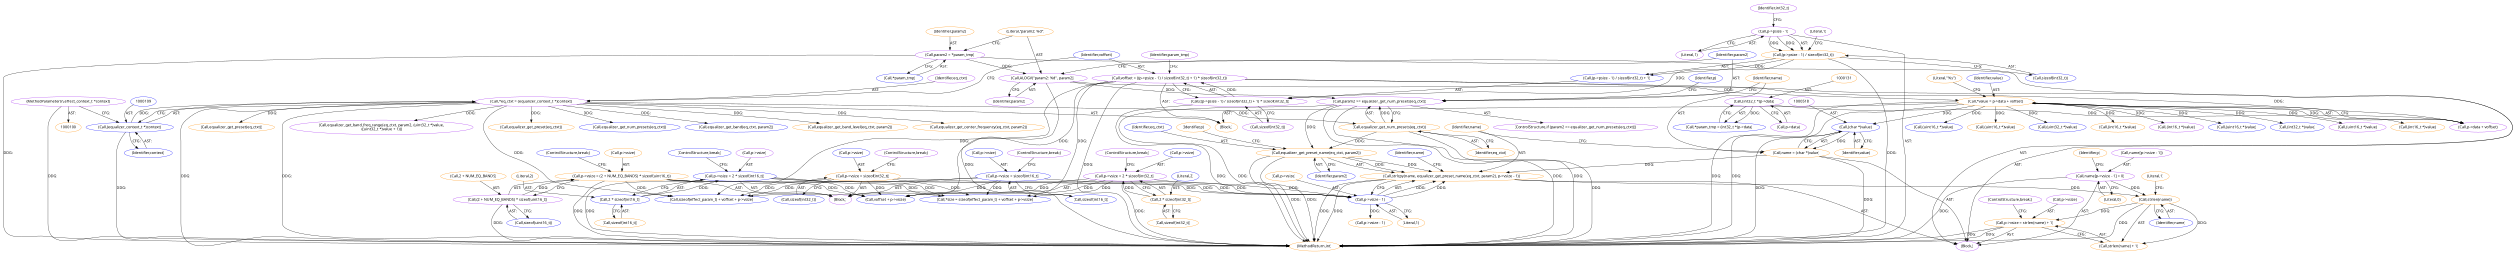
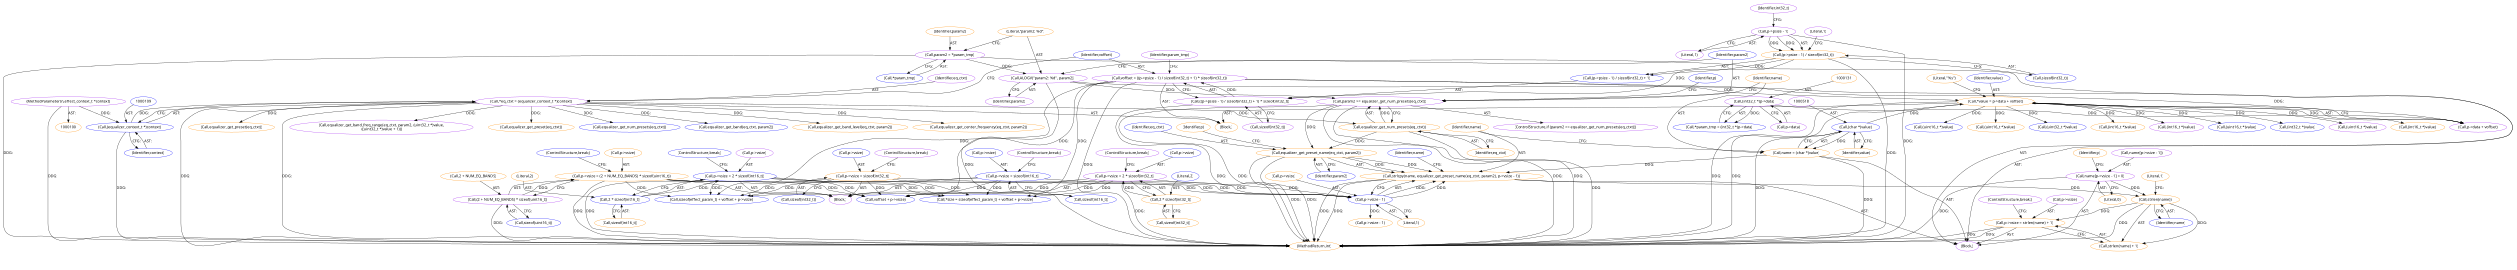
  digraph {
    fontname="Noto Sans"
    node [color=darkorange fontname="Noto Sans"]
    edge [fontname="Noto Sans"]
    n1 [label="(Call,p->vsize = strlen(name) + 1)"]
    n2 [label="(MethodReturn,int)"]
    n3 [color=purple label="(Block,)"]
    n4 [label="(Call,strlen(name) + 1)"]
    n5 [label="(Call,strlen(name))"]
    n6 [color=blue label="(Identifier,name)"]
    n7 [color=purple label="(Call,name[p->vsize - 1] = 0)"]
    n8 [label="(Literal,0)"]
    n9 [label="(Call,strlcpy(name, equalizer_get_preset_name(eq_ctxt, param2), p->vsize - 1))"]
    n10 [color=blue label="(Call,p->vsize - 1)"]
    n11 [label="(Literal,1)"]
    n12 [label="(Call,p->vsize - 1)"]
    n13 [label="(Call,name = (char *)value)"]
    n14 [color=blue label="(Call,(char *)value)"]
    n15 [label="(Identifier,value)"]
    n16 [label="(Call,*value = p->data + voffset)"]
    n17 [color=blue label="(Call,(uint16_t *)value)"]
    n18 [label="(Call,(uint16_t *)value)"]
    n19 [color=blue label="(Call,(uint32_t *)value)"]
    n20 [label="(Call,(int16_t *)value)"]
    n21 [label="(Block,)"]
    n22 [color=purple label="(Call,(int16_t *)value)"]
    n23 [color=blue label="(Call,(uint16_t *)value)"]
    n24 [color=blue label="(Call,(int32_t *)value)"]
    n25 [color=purple label="(Call,(uint16_t *)value)"]
    n26 [label="(Call,(int16_t *)value)"]
    n27 [color=purple label="(Call,p->data + voffset)"]
    n28 [color=purple label="(Call,(int32_t *)p->data)"]
    n29 [color=blue label="(Call,*param_tmp = (int32_t *)p->data)"]
    n30 [color=purple label="(Call,p->data)"]
    n31 [color=purple label="(Call,voffset = ((p->psize - 1) / sizeof(int32_t) + 1) * sizeof(int32_t))"]
    n32 [color=purple label="(Call,((p->psize - 1) / sizeof(int32_t) + 1) * sizeof(int32_t))"]
    n33 [color=blue label="(Call,voffset + p->vsize)"]
    n34 [color=blue label="(Call,sizeof(effect_param_t) + voffset + p->vsize)"]
    n35 [color=blue label="(Call,*size = sizeof(effect_param_t) + voffset + p->vsize)"]
    n36 [color=purple label="(Call,sizeof(int32_t))"]
    n37 [label="(Call,(p->psize - 1) / sizeof(int32_t))"]
    n38 [color=blue label="(Call,(p->psize - 1) / sizeof(int32_t) + 1)"]
    n39 [color=blue label="(Call,sizeof(int32_t))"]
    n40 [color=purple label="(Call,p->psize - 1)"]
    n41 [color=purple label="(Literal,1)"]
    n42 [label="(Call,equalizer_get_preset_name(eq_ctxt, param2))"]
    n43 [color=blue label="(Identifier,param2)"]
    n44 [label="(Call,equalizer_get_num_presets(eq_ctxt))"]
    n45 [color=purple label="(Call,param2 >= equalizer_get_num_presets(eq_ctxt))"]
    n46 [label="(Identifier,eq_ctxt)"]
    n47 [color=purple label="(ControlStructure,if (param2 >= equalizer_get_num_presets(eq_ctxt)))"]
    n48 [color=purple label="(Call,*eq_ctxt = (equalizer_context_t *)context)"]
    n49 [color=blue label="(Call,(equalizer_context_t *)context)"]
    n50 [color=purple label="(Call,equalizer_get_band_freq_range(eq_ctxt, param2, (uint32_t *)value,\n ((uint32_t *)value + 1)))"]
    n51 [label="(Call,equalizer_get_preset(eq_ctxt))"]
    n52 [color=blue label="(Call,equalizer_get_num_presets(eq_ctxt))"]
    n53 [color=blue label="(Call,equalizer_get_band(eq_ctxt, param2))"]
    n54 [label="(Call,equalizer_get_band_level(eq_ctxt, param2))"]
    n55 [label="(Call,equalizer_get_center_frequency(eq_ctxt, param2))"]
    n56 [label="(Call,equalizer_get_preset(eq_ctxt))"]
    n57 [color=blue label="(Identifier,context)"]
    n58 [color=purple label="(MethodParameterIn,effect_context_t *context)"]
    1000100
    n60 [color=purple label="(Call,ALOGV(\"param2: %d\", param2))"]
    n61 [color=purple label="(Identifier,param2)"]
    n62 [color=purple label="(Call,param2 = *param_tmp)"]
    n63 [color=blue label="(Call,*param_tmp)"]
    n64 [color=blue label="(Call,p->vsize = sizeof(int16_t))"]
    n65 [color=blue label="(Call,sizeof(int16_t))"]
    n66 [color=purple label="(Block,)"]
    n67 [color=purple label="(Call,p->vsize = 2 * sizeof(int32_t))"]
    n68 [label="(Call,2 * sizeof(int32_t))"]
    n69 [label="(Call,sizeof(int32_t))"]
    n70 [color=blue label="(Call,p->vsize = 2 * sizeof(int16_t))"]
    n71 [color=blue label="(Call,2 * sizeof(int16_t))"]
    n72 [label="(Call,sizeof(int16_t))"]
    n73 [label="(Call,p->vsize = sizeof(int32_t))"]
    n74 [color=blue label="(Call,sizeof(int32_t))"]
    n75 [label="(Call,p->vsize = (2 + NUM_EQ_BANDS) * sizeof(uint16_t))"]
    n76 [color=purple label="(Call,(2 + NUM_EQ_BANDS) * sizeof(uint16_t))"]
    n77 [color=blue label="(Call,sizeof(uint16_t))"]
    n78 [color=blue label="(Identifier,name)"]
    n79 [color=purple label="(Call,p->vsize)"]
    n80 [label="(Identifier,name)"]
    n81 [color=blue label="(Call,p->vsize)"]
    n82 [label="(Call,p->vsize)"]
    n83 [label="(Identifier,name)"]
    n84 [color=purple label="(ControlStructure,break;)"]
    n85 [label="(Literal,\"param2: %d\")"]
    n86 [color=purple label="(ControlStructure,break;)"]
    n87 [label="(Call,p->vsize)"]
    n88 [color=blue label="(Identifier,voffset)"]
    n89 [color=blue label="(ControlStructure,break;)"]
    n90 [color=blue label="(Identifier,param2)"]
    n91 [color=blue label="(Identifier,eq_ctxt)"]
    n92 [label="(Call,2 + NUM_EQ_BANDS)"]
    n93 [label="(Literal,1)"]
    n94 [color=blue label="(Identifier,p)"]
    n95 [color=purple label="(Call,p->vsize)"]
    n96 [color=purple label="(Identifier,param_tmp)"]
    n97 [color=purple label="(Literal,1)"]
    n98 [label="(Identifier,param2)"]
    n99 [label="(Identifier,p)"]
    n100 [color=blue label="(Call,p->vsize)"]
    n101 [color=blue label="(Identifier,value)"]
    n102 [label="(Literal,\"%s\")"]
    n103 [label="(Literal,2)"]
    n104 [color=purple label="(Call,name[p->vsize - 1])"]
    n105 [color=purple label="(Identifier,int32_t)"]
    n106 [color=blue label="(Literal,2)"]
    n107 [color=purple label="(Identifier,eq_ctxt)"]
    n108 [color=purple label="(ControlStructure,break;)"]
    n109 [color=blue label="(ControlStructure,break;)"]
    n110 [color=purple label="(ControlStructure,break;)"]
    n111 [color=blue label="(Call,p->vsize)"]
    n112 [label="(Identifier,p)"]
    1000518 [color=purple]
    1000131
    1000109 [color=blue]
    n1 -> n2 [label="DDG: "]
    n1 -> n2 [label="DDG: "]
    n1 -> n3 [label="AST: "]
    n1 -> n4 [label="CFG: "]
    n4 -> n1 [label="AST: "]
    n5 -> n1 [label="DDG: "]
    n5 -> n2 [label="DDG: "]
    n5 -> n4 [label="AST: "]
    n5 -> n4 [label="DDG: "]
    n5 -> n6 [label="CFG: "]
    n6 -> n5 [label="AST: "]
    n7 -> n2 [label="DDG: "]
    n7 -> n3 [label="AST: "]
    n7 -> n5 [label="DDG: "]
    n7 -> n8 [label="CFG: "]
    n8 -> n7 [label="AST: "]
    n9 -> n2 [label="DDG: "]
    n9 -> n2 [label="DDG: "]
    n9 -> n3 [label="AST: "]
    n9 -> n5 [label="DDG: "]
    n9 -> n10 [label="CFG: "]
    n10 -> n9 [label="AST: "]
    n10 -> n9 [label="DDG: "]
    n10 -> n9 [label="DDG: "]
    n10 -> n11 [label="CFG: "]
    n10 -> n12 [label="DDG: "]
    n11 -> n10 [label="AST: "]
    n13 -> n2 [label="DDG: "]
    n13 -> n3 [label="AST: "]
    n13 -> n9 [label="DDG: "]
    n13 -> n14 [label="CFG: "]
    n14 -> n2 [label="DDG: "]
    n14 -> n13 [label="AST: "]
    n14 -> n13 [label="DDG: "]
    n14 -> n15 [label="CFG: "]
    n15 -> n14 [label="AST: "]
    n16 -> n2 [label="DDG: "]
    n16 -> n2 [label="DDG: "]
-   n16 -> n14 [label="DDG: "]
+   n14 -> n16 [label="DDG: "]
    n16 -> n17 [label="DDG: "]
    n16 -> n18 [label="DDG: "]
    n16 -> n19 [label="DDG: "]
    n16 -> n20 [label="DDG: "]
    n16 -> n21 [label="AST: "]
    n16 -> n22 [label="DDG: "]
    n16 -> n23 [label="DDG: "]
    n16 -> n24 [label="DDG: "]
    n16 -> n25 [label="DDG: "]
    n16 -> n26 [label="DDG: "]
    n16 -> n27 [label="CFG: "]
    n27 -> n16 [label="AST: "]
    n28 -> n27 [label="DDG: "]
    n28 -> n29 [label="AST: "]
    n28 -> n29 [label="DDG: "]
    n28 -> n30 [label="CFG: "]
    n29 -> n28 [label="CFG: "]
    n30 -> n28 [label="AST: "]
    n31 -> n2 [label="DDG: "]
    n31 -> n16 [label="DDG: "]
    n31 -> n21 [label="AST: "]
    n31 -> n27 [label="DDG: "]
    n31 -> n32 [label="CFG: "]
    n31 -> n33 [label="DDG: "]
    n31 -> n34 [label="DDG: "]
    n31 -> n35 [label="DDG: "]
    n32 -> n2 [label="DDG: "]
    n32 -> n31 [label="AST: "]
    n32 -> n31 [label="DDG: "]
    n32 -> n36 [label="CFG: "]
    n36 -> n32 [label="AST: "]
    n37 -> n2 [label="DDG: "]
    n37 -> n32 [label="DDG: "]
    n37 -> n38 [label="AST: "]
    n37 -> n38 [label="DDG: "]
    n37 -> n39 [label="CFG: "]
    n38 -> n32 [label="AST: "]
    n39 -> n37 [label="AST: "]
-   n40 -> n2 [label="AST: "]
+   n40 -> n2 [label="DDG: "]
    n40 -> n37 [label="AST: "]
    n40 -> n37 [label="DDG: "]
    n40 -> n37 [label="DDG: "]
    n40 -> n41 [label="CFG: "]
    n41 -> n40 [label="AST: "]
    n42 -> n2 [label="DDG: "]
    n42 -> n2 [label="DDG: "]
    n42 -> n9 [label="AST: "]
    n42 -> n9 [label="DDG: "]
    n42 -> n9 [label="DDG: "]
    n42 -> n43 [label="CFG: "]
    n43 -> n42 [label="AST: "]
    n44 -> n2 [label="DDG: "]
    n44 -> n42 [label="DDG: "]
    n44 -> n45 [label="AST: "]
    n44 -> n45 [label="DDG: "]
    n44 -> n46 [label="CFG: "]
    n45 -> n2 [label="DDG: "]
    n45 -> n2 [label="DDG: "]
    n45 -> n2 [label="DDG: "]
    n45 -> n42 [label="DDG: "]
    n45 -> n44 [label="CFG: "]
    n45 -> n47 [label="AST: "]
    n46 -> n44 [label="AST: "]
    n48 -> n2 [label="DDG: "]
    n48 -> n2 [label="DDG: "]
    n48 -> n21 [label="AST: "]
    n48 -> n44 [label="DDG: "]
    n48 -> n49 [label="CFG: "]
    n48 -> n50 [label="DDG: "]
    n48 -> n51 [label="DDG: "]
    n48 -> n52 [label="DDG: "]
    n48 -> n53 [label="DDG: "]
    n48 -> n54 [label="DDG: "]
    n48 -> n55 [label="DDG: "]
    n48 -> n56 [label="DDG: "]
    n49 -> n2 [label="DDG: "]
    n49 -> n48 [label="AST: "]
    n49 -> n48 [label="DDG: "]
    n49 -> n57 [label="CFG: "]
    n57 -> n49 [label="AST: "]
    n58 -> n2 [label="DDG: "]
-   n58 -> n49 [label="CFG: "]
+   n58 -> n49 [label="DDG: "]
    n58 -> 1000100 [label="AST: "]
    n60 -> n2 [label="DDG: "]
    n60 -> n3 [label="AST: "]
    n60 -> n45 [label="DDG: "]
    n60 -> n61 [label="CFG: "]
    n61 -> n60 [label="AST: "]
    n62 -> n2 [label="DDG: "]
    n62 -> n3 [label="AST: "]
    n62 -> n60 [label="DDG: "]
    n62 -> n63 [label="CFG: "]
    n63 -> n62 [label="AST: "]
    n64 -> n10 [label="DDG: "]
    n64 -> n33 [label="DDG: "]
    n64 -> n34 [label="DDG: "]
    n64 -> n35 [label="DDG: "]
    n64 -> n65 [label="CFG: "]
    n64 -> n66 [label="AST: "]
    n65 -> n64 [label="AST: "]
    n67 -> n2 [label="DDG: "]
    n67 -> n10 [label="DDG: "]
    n67 -> n33 [label="DDG: "]
    n67 -> n34 [label="DDG: "]
    n67 -> n35 [label="DDG: "]
    n67 -> n66 [label="AST: "]
    n67 -> n68 [label="CFG: "]
    n68 -> n67 [label="AST: "]
    n68 -> n67 [label="DDG: "]
    n68 -> n69 [label="CFG: "]
    n69 -> n68 [label="AST: "]
    n70 -> n2 [label="DDG: "]
    n70 -> n10 [label="DDG: "]
    n70 -> n33 [label="DDG: "]
-   n48 -> n34 [label="DDG: "]
+   n70 -> n34 [label="DDG: "]
    n70 -> n35 [label="DDG: "]
    n70 -> n66 [label="AST: "]
    n70 -> n71 [label="CFG: "]
    n71 -> n70 [label="AST: "]
    n71 -> n70 [label="DDG: "]
    n71 -> n72 [label="CFG: "]
    n72 -> n71 [label="AST: "]
    n73 -> n10 [label="DDG: "]
    n73 -> n33 [label="DDG: "]
    n73 -> n34 [label="DDG: "]
    n73 -> n35 [label="DDG: "]
    n73 -> n66 [label="AST: "]
    n73 -> n74 [label="CFG: "]
    n74 -> n73 [label="AST: "]
    n75 -> n2 [label="DDG: "]
    n75 -> n10 [label="DDG: "]
    n75 -> n33 [label="DDG: "]
    n75 -> n34 [label="DDG: "]
    n75 -> n35 [label="DDG: "]
    n75 -> n66 [label="AST: "]
    n75 -> n76 [label="CFG: "]
    n76 -> n2 [label="DDG: "]
    n76 -> n75 [label="AST: "]
    n76 -> n75 [label="DDG: "]
    n76 -> n77 [label="CFG: "]
    n77 -> n76 [label="AST: "]
    n78 -> n9 [label="CFG: "]
    n79 -> n70 [label="AST: "]
    n80 -> n13 [label="AST: "]
    n80 -> n45 [label="CFG: "]
    n81 -> n67 [label="AST: "]
    n82 -> n75 [label="AST: "]
    n83 -> n9 [label="AST: "]
    n83 -> n13 [label="CFG: "]
    n84 -> n1 [label="CFG: "]
    n85 -> n60 [label="AST: "]
    n85 -> n62 [label="CFG: "]
    n86 -> n73 [label="CFG: "]
    n87 -> n10 [label="AST: "]
    n88 -> n31 [label="AST: "]
    n88 -> n48 [label="CFG: "]
    n89 -> n75 [label="CFG: "]
    n90 -> n45 [label="AST: "]
    n90 -> n60 [label="CFG: "]
    n91 -> n42 [label="AST: "]
    n92 -> n76 [label="AST: "]
    n93 -> n5 [label="CFG: "]
    n94 -> n45 [label="CFG: "]
    n95 -> n1 [label="AST: "]
    n96 -> n31 [label="CFG: "]
    n97 -> n37 [label="CFG: "]
    n98 -> n62 [label="AST: "]
    n99 -> n7 [label="CFG: "]
    n100 -> n73 [label="AST: "]
    n101 -> n16 [label="AST: "]
    n102 -> n16 [label="CFG: "]
    n103 -> n71 [label="AST: "]
    n104 -> n7 [label="AST: "]
    n105 -> n40 [label="CFG: "]
    n106 -> n68 [label="AST: "]
    n107 -> n48 [label="AST: "]
    n108 -> n64 [label="CFG: "]
    n109 -> n70 [label="CFG: "]
    n110 -> n67 [label="CFG: "]
    n111 -> n64 [label="AST: "]
    n112 -> n42 [label="CFG: "]
    1000518 -> n14 [label="AST: "]
    1000131 -> n28 [label="AST: "]
    1000109 -> n49 [label="AST: "]
  }
